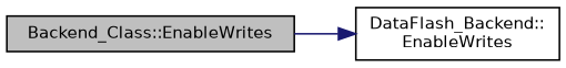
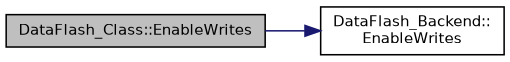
  digraph {
    rankdir=LR
    node [color=black fontname=Helvetica fontsize=10 shape=record style=filled]
-   n1 [fillcolor=grey75 fontcolor=black height=0.2 label="Backend_Class::EnableWrites" width=0.4]
+   n1 [fillcolor=grey75 fontcolor=black height=0.2 label="DataFlash_Class::EnableWrites" width=0.4]
    n2 [fillcolor=white height=0.2 label="DataFlash_Backend::\lEnableWrites" width=0.4]
    n1 -> n2 [color=midnightblue fontname=Helvetica fontsize=10 labelfontname=Helvetica labelfontsize=10 style=solid]
  }
